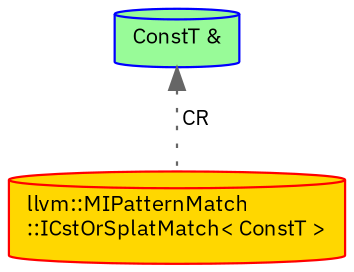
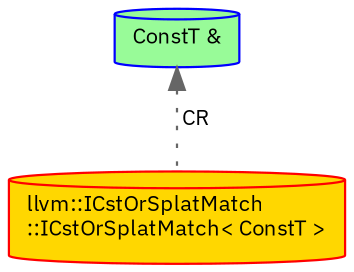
  digraph {
    fontname="IBM Plex Sans"
    node [fontname="IBM Plex Sans" fontsize=10 shape=cylinder style=filled]
-   n1 [color=red fillcolor=gold fontcolor=black height=0.2 label="llvm::MIPatternMatch\l::ICstOrSplatMatch\< ConstT \>" width=0.4]
+   n1 [color=red fillcolor=gold fontcolor=black height=0.2 label="llvm::ICstOrSplatMatch\l::ICstOrSplatMatch\< ConstT \>" width=0.4]
    n2 [color=blue height=0.2 label="ConstT &" width=0.4 fillcolor=palegreen]
    n2 -> n1 [color=gray40 dir=back fontname="IBM Plex Sans" fontsize=10 label=" CR" labelfontname=Helvetica labelfontsize=10 style=dotted]
  }
